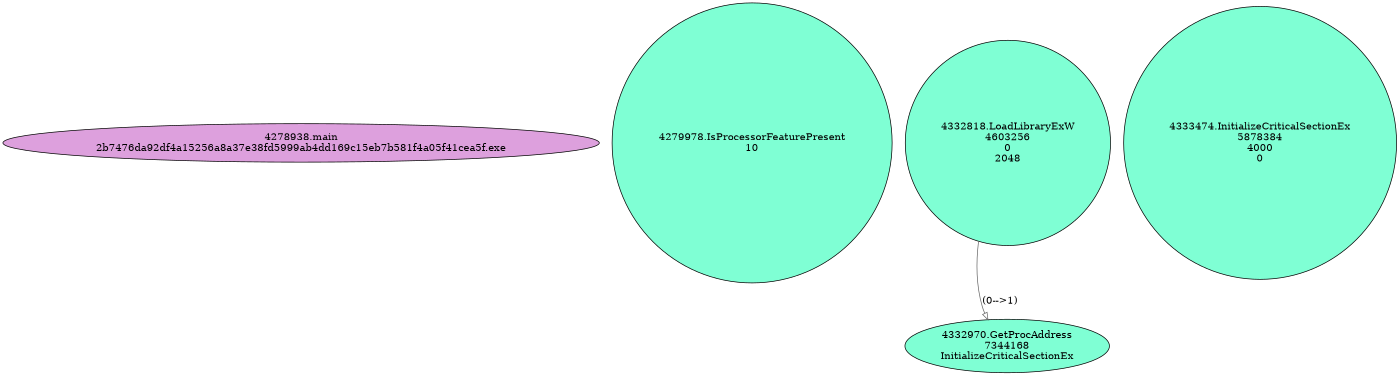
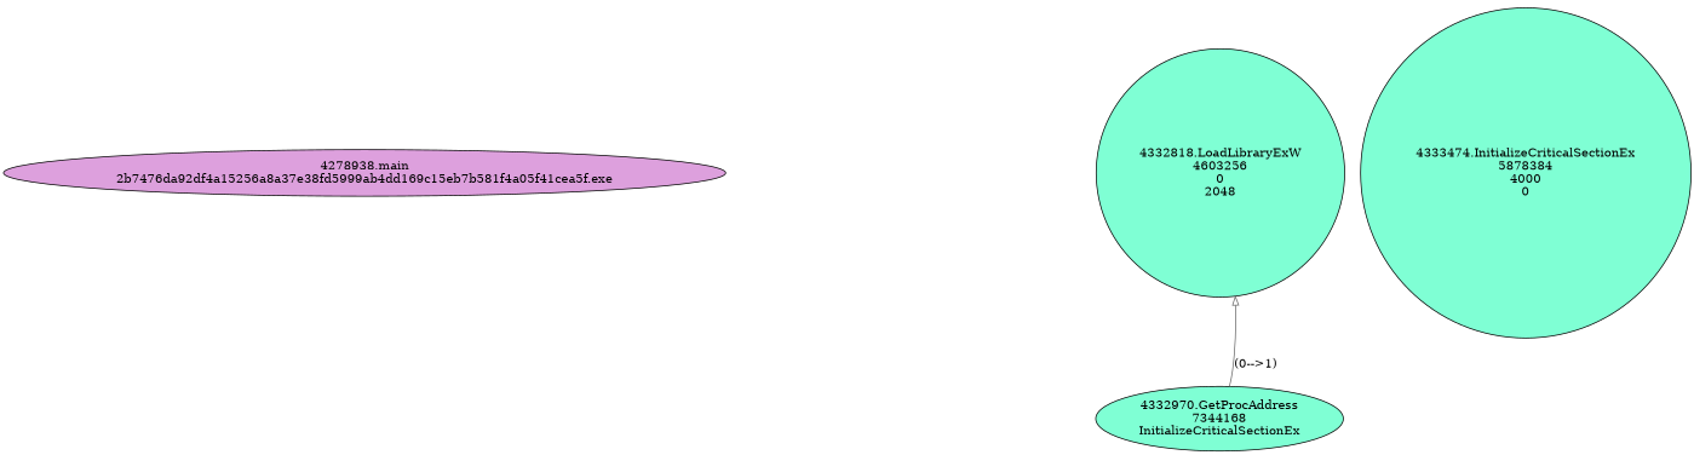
  digraph {
    node [style=filled fillcolor=aquamarine shape=circle]
    n1 [label="4278938.main\n2b7476da92df4a15256a8a37e38fd5999ab4dd169c15eb7b581f4a05f41cea5f.exe" fillcolor=plum shape=ellipse]
-   n2 [label="4279978.IsProcessorFeaturePresent\n10"]
    n3 [label="4332818.LoadLibraryExW\n4603256\n0\n2048"]
    n4 [label="4332970.GetProcAddress\n7344168\nInitializeCriticalSectionEx" shape=ellipse]
    n5 [label="4333474.InitializeCriticalSectionEx\n5878384\n4000\n0"]
-   n3 -> n4 [label="(0-->1)" color=gray40 arrowhead=onormal]
+   n4 -> n3 [label="(0-->1)" color=gray40 arrowhead=onormal]
  }
